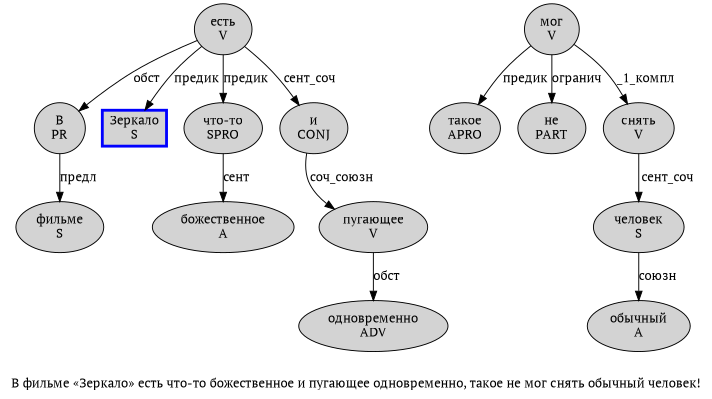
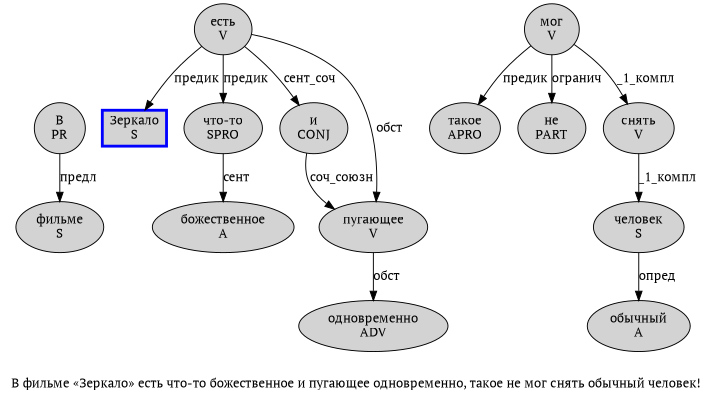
  digraph {
    fontname="PT Serif"
    label="В фильме «Зеркало» есть что-то божественное и пугающее одновременно, такое не мог снять обычный человек!"
    node [fillcolor=lightgray fontname="PT Serif" penwidth=1 shape=ellipse style=filled]
    edge [fontname="PT Serif"]
    n1 [label="В\nPR"]
    n2 [label="фильме\nS"]
    n3 [color=blue label="Зеркало\nS" penwidth=3 shape=box]
    n4 [label="есть\nV"]
    n5 [label="что-то\nSPRO"]
    n6 [label="и\nCONJ"]
    n7 [label="божественное\nA"]
    n8 [label="пугающее\nV"]
    n9 [label="одновременно\nADV"]
    n10 [label="такое\nAPRO"]
    n11 [label="не\nPART"]
    n12 [label="мог\nV"]
    n13 [label="снять\nV"]
    n14 [label="человек\nS"]
    n15 [label="обычный\nA"]
    n1 -> n2 [label="предл"]
-   n4 -> n1 [label="обст"]
+   n4 -> n8 [label="обст"]
    n4 -> n3 [label="предик"]
    n4 -> n5 [label="предик"]
    n4 -> n6 [label="сент_соч"]
    n5 -> n7 [label="сент"]
    n6 -> n8 [label="соч_союзн"]
    n8 -> n9 [label="обст"]
    n12 -> n10 [label="предик"]
    n12 -> n11 [label="огранич"]
    n12 -> n13 [label="_1_компл"]
-   n13 -> n14 [label="сент_соч"]
-   n14 -> n15 [label="союзн"]
+   n13 -> n14 [label="_1_компл"]
+   n14 -> n15 [label="опред"]
  }
